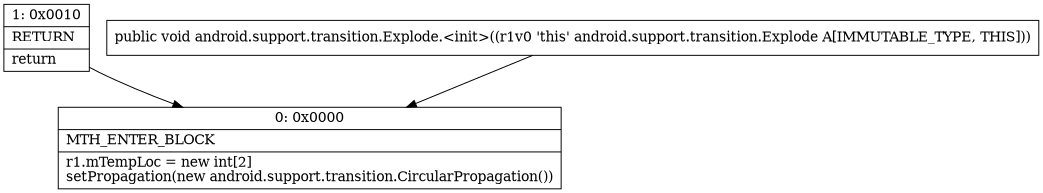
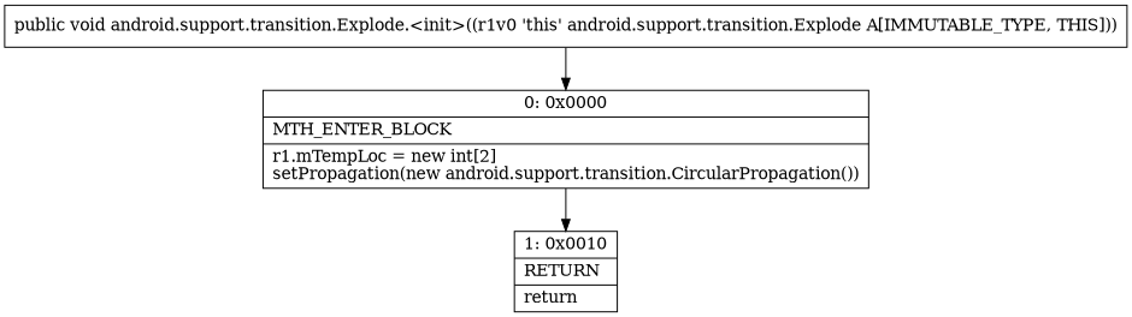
  digraph {
    node [shape=record]
    n1 [label="{0\:\ 0x0000|MTH_ENTER_BLOCK\l|r1.mTempLoc = new int[2]\lsetPropagation(new android.support.transition.CircularPropagation())\l}"]
    n2 [label="{1\:\ 0x0010|RETURN\l|return\l}"]
    n3 [label="{public void android.support.transition.Explode.\<init\>((r1v0 'this' android.support.transition.Explode A[IMMUTABLE_TYPE, THIS])) }"]
-   n2 -> n1
+   n1 -> n2
    n3 -> n1
  }
